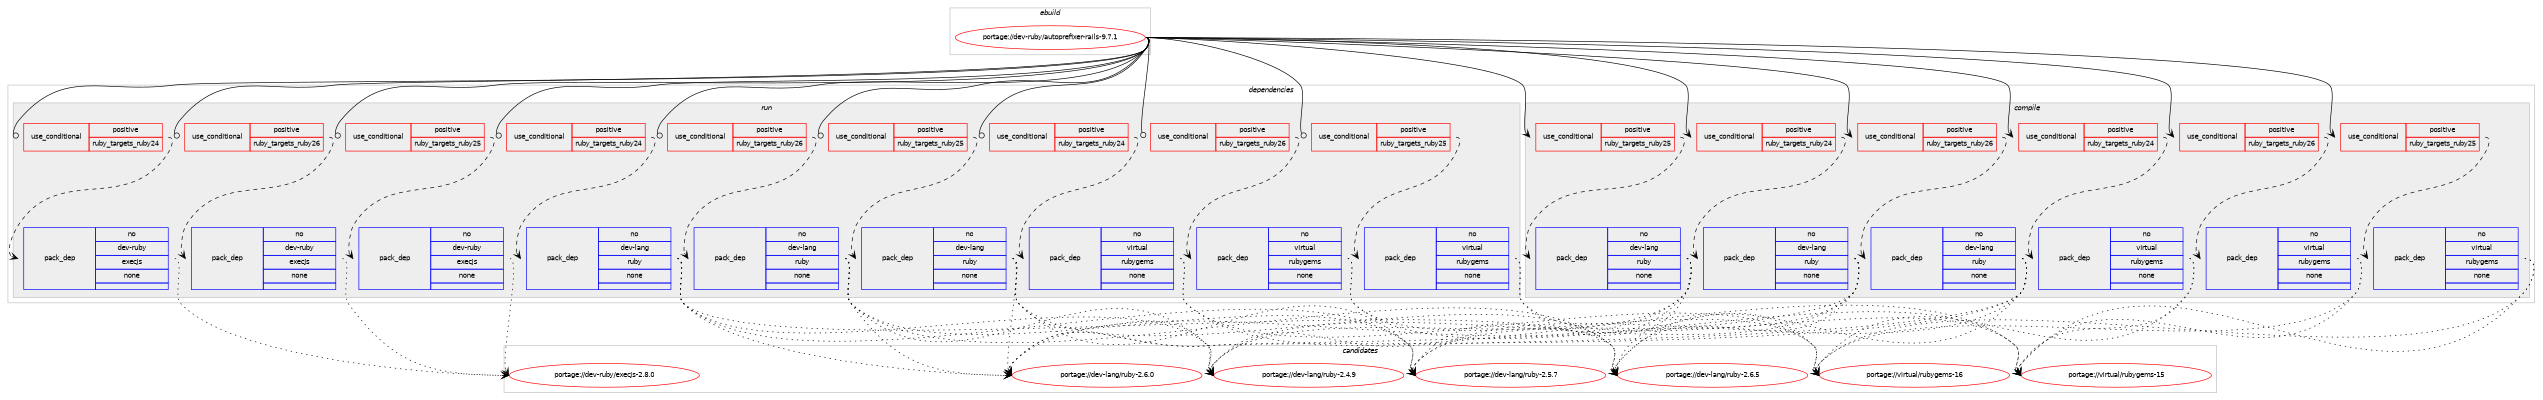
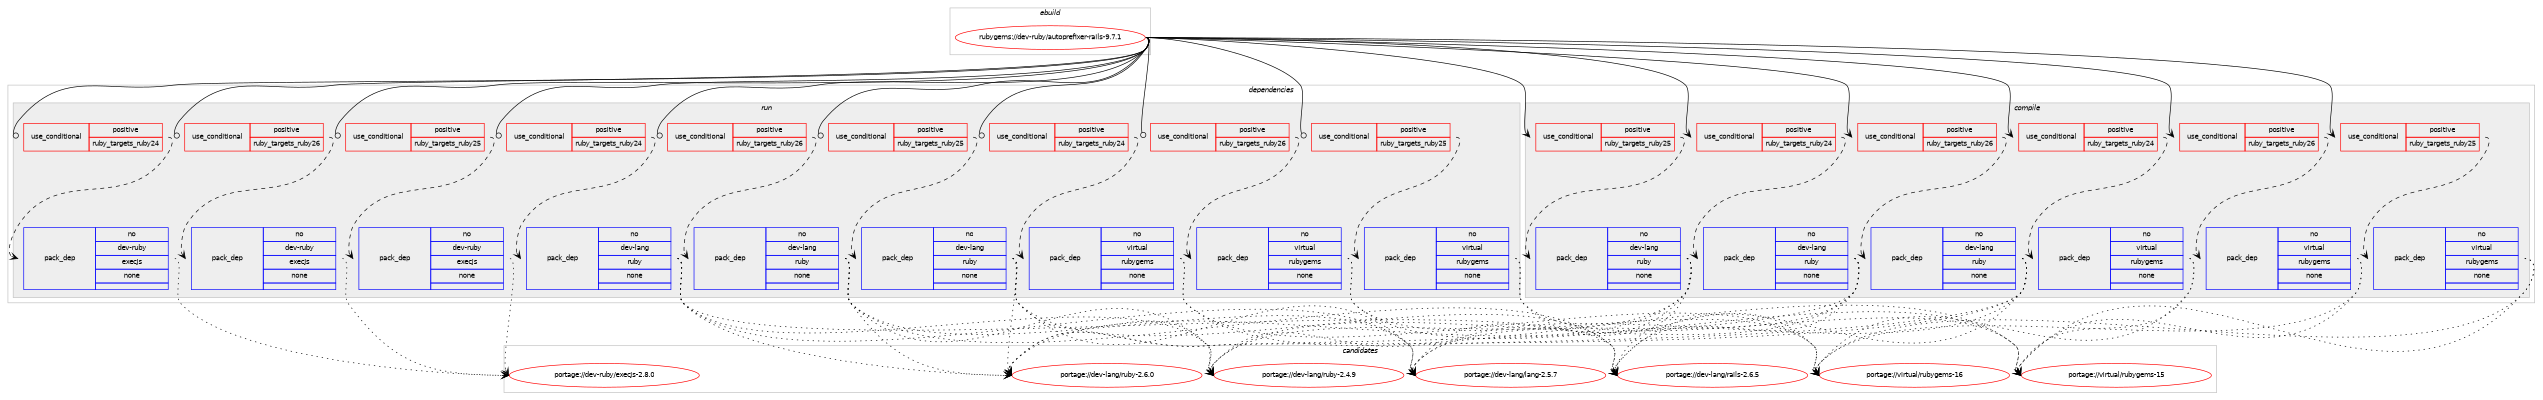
  digraph {
    compound=true
    concentrate=true
    fontname=Helvetica
    fontsize=10
    newrank=true
    rankdir=TB
    ranksep=1.5
    node [color=red fontname=Helvetica fontsize=10 shape=none]
    edge [arrowhead=vee headport=w style=dotted tailport=e weight=100]
-   n1 [label="portage://dev-ruby/autoprefixer-rails-9.7.1" width=4 shape=""]
+   n1 [label="rubygems://dev-ruby/autoprefixer-rails-9.7.1" width=4 shape=""]
    n2 [color=blue label=<<TABLE BORDER="0" CELLBORDER="1" CELLSPACING="0" CELLPADDING="4" WIDTH="220"><TR><TD ROWSPAN="6" CELLPADDING="30">pack_dep</TD></TR><TR><TD WIDTH="110">no</TD></TR><TR><TD>dev-lang</TD></TR><TR><TD>ruby</TD></TR><TR><TD>none</TD></TR><TR><TD></TD></TR></TABLE>>]
    n3 [label=<<TABLE BORDER="0" CELLBORDER="1" CELLSPACING="0" CELLPADDING="4"><TR><TD ROWSPAN="3" CELLPADDING="10">use_conditional</TD></TR><TR><TD>positive</TD></TR><TR><TD>ruby_targets_ruby24</TD></TR></TABLE>>]
    n4 [color=blue label=<<TABLE BORDER="0" CELLBORDER="1" CELLSPACING="0" CELLPADDING="4" WIDTH="220"><TR><TD ROWSPAN="6" CELLPADDING="30">pack_dep</TD></TR><TR><TD WIDTH="110">no</TD></TR><TR><TD>virtual</TD></TR><TR><TD>rubygems</TD></TR><TR><TD>none</TD></TR><TR><TD></TD></TR></TABLE>>]
    n5 [label=<<TABLE BORDER="0" CELLBORDER="1" CELLSPACING="0" CELLPADDING="4"><TR><TD ROWSPAN="3" CELLPADDING="10">use_conditional</TD></TR><TR><TD>positive</TD></TR><TR><TD>ruby_targets_ruby24</TD></TR></TABLE>>]
    n6 [color=blue label=<<TABLE BORDER="0" CELLBORDER="1" CELLSPACING="0" CELLPADDING="4" WIDTH="220"><TR><TD ROWSPAN="6" CELLPADDING="30">pack_dep</TD></TR><TR><TD WIDTH="110">no</TD></TR><TR><TD>dev-lang</TD></TR><TR><TD>ruby</TD></TR><TR><TD>none</TD></TR><TR><TD></TD></TR></TABLE>>]
    n7 [label=<<TABLE BORDER="0" CELLBORDER="1" CELLSPACING="0" CELLPADDING="4"><TR><TD ROWSPAN="3" CELLPADDING="10">use_conditional</TD></TR><TR><TD>positive</TD></TR><TR><TD>ruby_targets_ruby25</TD></TR></TABLE>>]
    n8 [color=blue label=<<TABLE BORDER="0" CELLBORDER="1" CELLSPACING="0" CELLPADDING="4" WIDTH="220"><TR><TD ROWSPAN="6" CELLPADDING="30">pack_dep</TD></TR><TR><TD WIDTH="110">no</TD></TR><TR><TD>virtual</TD></TR><TR><TD>rubygems</TD></TR><TR><TD>none</TD></TR><TR><TD></TD></TR></TABLE>>]
    n9 [label=<<TABLE BORDER="0" CELLBORDER="1" CELLSPACING="0" CELLPADDING="4"><TR><TD ROWSPAN="3" CELLPADDING="10">use_conditional</TD></TR><TR><TD>positive</TD></TR><TR><TD>ruby_targets_ruby25</TD></TR></TABLE>>]
    n10 [color=blue label=<<TABLE BORDER="0" CELLBORDER="1" CELLSPACING="0" CELLPADDING="4" WIDTH="220"><TR><TD ROWSPAN="6" CELLPADDING="30">pack_dep</TD></TR><TR><TD WIDTH="110">no</TD></TR><TR><TD>dev-lang</TD></TR><TR><TD>ruby</TD></TR><TR><TD>none</TD></TR><TR><TD></TD></TR></TABLE>>]
    n11 [label=<<TABLE BORDER="0" CELLBORDER="1" CELLSPACING="0" CELLPADDING="4"><TR><TD ROWSPAN="3" CELLPADDING="10">use_conditional</TD></TR><TR><TD>positive</TD></TR><TR><TD>ruby_targets_ruby26</TD></TR></TABLE>>]
    n12 [color=blue label=<<TABLE BORDER="0" CELLBORDER="1" CELLSPACING="0" CELLPADDING="4" WIDTH="220"><TR><TD ROWSPAN="6" CELLPADDING="30">pack_dep</TD></TR><TR><TD WIDTH="110">no</TD></TR><TR><TD>virtual</TD></TR><TR><TD>rubygems</TD></TR><TR><TD>none</TD></TR><TR><TD></TD></TR></TABLE>>]
    n13 [label=<<TABLE BORDER="0" CELLBORDER="1" CELLSPACING="0" CELLPADDING="4"><TR><TD ROWSPAN="3" CELLPADDING="10">use_conditional</TD></TR><TR><TD>positive</TD></TR><TR><TD>ruby_targets_ruby26</TD></TR></TABLE>>]
    n14 [color=blue label=<<TABLE BORDER="0" CELLBORDER="1" CELLSPACING="0" CELLPADDING="4" WIDTH="220"><TR><TD ROWSPAN="6" CELLPADDING="30">pack_dep</TD></TR><TR><TD WIDTH="110">no</TD></TR><TR><TD>dev-lang</TD></TR><TR><TD>ruby</TD></TR><TR><TD>none</TD></TR><TR><TD></TD></TR></TABLE>>]
    n15 [label=<<TABLE BORDER="0" CELLBORDER="1" CELLSPACING="0" CELLPADDING="4"><TR><TD ROWSPAN="3" CELLPADDING="10">use_conditional</TD></TR><TR><TD>positive</TD></TR><TR><TD>ruby_targets_ruby24</TD></TR></TABLE>>]
    n16 [color=blue label=<<TABLE BORDER="0" CELLBORDER="1" CELLSPACING="0" CELLPADDING="4" WIDTH="220"><TR><TD ROWSPAN="6" CELLPADDING="30">pack_dep</TD></TR><TR><TD WIDTH="110">no</TD></TR><TR><TD>dev-ruby</TD></TR><TR><TD>execjs</TD></TR><TR><TD>none</TD></TR><TR><TD></TD></TR></TABLE>>]
    n17 [label=<<TABLE BORDER="0" CELLBORDER="1" CELLSPACING="0" CELLPADDING="4"><TR><TD ROWSPAN="3" CELLPADDING="10">use_conditional</TD></TR><TR><TD>positive</TD></TR><TR><TD>ruby_targets_ruby24</TD></TR></TABLE>>]
    n18 [color=blue label=<<TABLE BORDER="0" CELLBORDER="1" CELLSPACING="0" CELLPADDING="4" WIDTH="220"><TR><TD ROWSPAN="6" CELLPADDING="30">pack_dep</TD></TR><TR><TD WIDTH="110">no</TD></TR><TR><TD>virtual</TD></TR><TR><TD>rubygems</TD></TR><TR><TD>none</TD></TR><TR><TD></TD></TR></TABLE>>]
    n19 [label=<<TABLE BORDER="0" CELLBORDER="1" CELLSPACING="0" CELLPADDING="4"><TR><TD ROWSPAN="3" CELLPADDING="10">use_conditional</TD></TR><TR><TD>positive</TD></TR><TR><TD>ruby_targets_ruby24</TD></TR></TABLE>>]
    n20 [color=blue label=<<TABLE BORDER="0" CELLBORDER="1" CELLSPACING="0" CELLPADDING="4" WIDTH="220"><TR><TD ROWSPAN="6" CELLPADDING="30">pack_dep</TD></TR><TR><TD WIDTH="110">no</TD></TR><TR><TD>virtual</TD></TR><TR><TD>rubygems</TD></TR><TR><TD>none</TD></TR><TR><TD></TD></TR></TABLE>>]
    n21 [label=<<TABLE BORDER="0" CELLBORDER="1" CELLSPACING="0" CELLPADDING="4"><TR><TD ROWSPAN="3" CELLPADDING="10">use_conditional</TD></TR><TR><TD>positive</TD></TR><TR><TD>ruby_targets_ruby25</TD></TR></TABLE>>]
    n22 [color=blue label=<<TABLE BORDER="0" CELLBORDER="1" CELLSPACING="0" CELLPADDING="4" WIDTH="220"><TR><TD ROWSPAN="6" CELLPADDING="30">pack_dep</TD></TR><TR><TD WIDTH="110">no</TD></TR><TR><TD>dev-lang</TD></TR><TR><TD>ruby</TD></TR><TR><TD>none</TD></TR><TR><TD></TD></TR></TABLE>>]
    n23 [label=<<TABLE BORDER="0" CELLBORDER="1" CELLSPACING="0" CELLPADDING="4"><TR><TD ROWSPAN="3" CELLPADDING="10">use_conditional</TD></TR><TR><TD>positive</TD></TR><TR><TD>ruby_targets_ruby25</TD></TR></TABLE>>]
    n24 [color=blue label=<<TABLE BORDER="0" CELLBORDER="1" CELLSPACING="0" CELLPADDING="4" WIDTH="220"><TR><TD ROWSPAN="6" CELLPADDING="30">pack_dep</TD></TR><TR><TD WIDTH="110">no</TD></TR><TR><TD>dev-ruby</TD></TR><TR><TD>execjs</TD></TR><TR><TD>none</TD></TR><TR><TD></TD></TR></TABLE>>]
    n25 [label=<<TABLE BORDER="0" CELLBORDER="1" CELLSPACING="0" CELLPADDING="4"><TR><TD ROWSPAN="3" CELLPADDING="10">use_conditional</TD></TR><TR><TD>positive</TD></TR><TR><TD>ruby_targets_ruby25</TD></TR></TABLE>>]
    n26 [color=blue label=<<TABLE BORDER="0" CELLBORDER="1" CELLSPACING="0" CELLPADDING="4" WIDTH="220"><TR><TD ROWSPAN="6" CELLPADDING="30">pack_dep</TD></TR><TR><TD WIDTH="110">no</TD></TR><TR><TD>dev-lang</TD></TR><TR><TD>ruby</TD></TR><TR><TD>none</TD></TR><TR><TD></TD></TR></TABLE>>]
    n27 [label=<<TABLE BORDER="0" CELLBORDER="1" CELLSPACING="0" CELLPADDING="4"><TR><TD ROWSPAN="3" CELLPADDING="10">use_conditional</TD></TR><TR><TD>positive</TD></TR><TR><TD>ruby_targets_ruby26</TD></TR></TABLE>>]
    n28 [color=blue label=<<TABLE BORDER="0" CELLBORDER="1" CELLSPACING="0" CELLPADDING="4" WIDTH="220"><TR><TD ROWSPAN="6" CELLPADDING="30">pack_dep</TD></TR><TR><TD WIDTH="110">no</TD></TR><TR><TD>dev-ruby</TD></TR><TR><TD>execjs</TD></TR><TR><TD>none</TD></TR><TR><TD></TD></TR></TABLE>>]
    n29 [label=<<TABLE BORDER="0" CELLBORDER="1" CELLSPACING="0" CELLPADDING="4"><TR><TD ROWSPAN="3" CELLPADDING="10">use_conditional</TD></TR><TR><TD>positive</TD></TR><TR><TD>ruby_targets_ruby26</TD></TR></TABLE>>]
    n30 [color=blue label=<<TABLE BORDER="0" CELLBORDER="1" CELLSPACING="0" CELLPADDING="4" WIDTH="220"><TR><TD ROWSPAN="6" CELLPADDING="30">pack_dep</TD></TR><TR><TD WIDTH="110">no</TD></TR><TR><TD>virtual</TD></TR><TR><TD>rubygems</TD></TR><TR><TD>none</TD></TR><TR><TD></TD></TR></TABLE>>]
    n31 [label=<<TABLE BORDER="0" CELLBORDER="1" CELLSPACING="0" CELLPADDING="4"><TR><TD ROWSPAN="3" CELLPADDING="10">use_conditional</TD></TR><TR><TD>positive</TD></TR><TR><TD>ruby_targets_ruby26</TD></TR></TABLE>>]
    n32 [label="portage://dev-lang/ruby-2.6.0" width=4 shape=""]
-   n33 [label="portage://dev-lang/ruby-2.6.5" width=4 shape=""]
-   n34 [label="portage://dev-lang/ruby-2.5.7" width=4 shape=""]
+   n33 [label="portage://dev-lang/rails-2.6.5" width=4 shape=""]
+   n34 [label="portage://dev-lang/lang-2.5.7" width=4 shape=""]
    n35 [label="portage://dev-lang/ruby-2.4.9" width=4 shape=""]
    n36 [label="portage://virtual/rubygems-16" width=4 shape=""]
    n37 [label="portage://virtual/rubygems-15" width=4 shape=""]
    n38 [label="portage://dev-ruby/execjs-2.8.0" width=4 shape=""]
    subgraph cluster_1 {
      color=gray
      label=<<i>ebuild</i>>
      rank=same
      n1
    }
    subgraph cluster_2 {
      color=gray
      label=<<i>dependencies</i>>
      subgraph cluster_3 {
        color=gray
        fillcolor="#eeeeee"
        label=<<i>compile</i>>
        style=filled
        subgraph sub_4 {
          color=gray
          fillcolor="#eeeeee"
          label=<<i>compile</i>>
          style=filled
          n3
          subgraph sub_5 {
            color=gray
            fillcolor="#eeeeee"
            label=<<i>compile</i>>
            style=filled
            n2
          }
        }
        subgraph sub_6 {
          color=gray
          fillcolor="#eeeeee"
          label=<<i>compile</i>>
          style=filled
          n5
          subgraph sub_7 {
            color=gray
            fillcolor="#eeeeee"
            label=<<i>compile</i>>
            style=filled
            n4
          }
        }
        subgraph sub_8 {
          color=gray
          fillcolor="#eeeeee"
          label=<<i>compile</i>>
          style=filled
          n7
          subgraph sub_9 {
            color=gray
            fillcolor="#eeeeee"
            label=<<i>compile</i>>
            style=filled
            n6
          }
        }
        subgraph sub_10 {
          color=gray
          fillcolor="#eeeeee"
          label=<<i>compile</i>>
          style=filled
          n9
          subgraph sub_11 {
            color=gray
            fillcolor="#eeeeee"
            label=<<i>compile</i>>
            style=filled
            n8
          }
        }
        subgraph sub_12 {
          color=gray
          fillcolor="#eeeeee"
          label=<<i>compile</i>>
          style=filled
          n11
          subgraph sub_13 {
            color=gray
            fillcolor="#eeeeee"
            label=<<i>compile</i>>
            style=filled
            n10
          }
        }
        subgraph sub_14 {
          color=gray
          fillcolor="#eeeeee"
          label=<<i>compile</i>>
          style=filled
          n13
          subgraph sub_15 {
            color=gray
            fillcolor="#eeeeee"
            label=<<i>compile</i>>
            style=filled
            n12
          }
        }
      }
      subgraph cluster_16 {
        color=gray
        fillcolor="#eeeeee"
        label=<<i>compile and run</i>>
        style=filled
      }
      subgraph cluster_17 {
        color=gray
        fillcolor="#eeeeee"
        label=<<i>run</i>>
        style=filled
        subgraph sub_18 {
          color=gray
          fillcolor="#eeeeee"
          label=<<i>run</i>>
          style=filled
          n15
          subgraph sub_19 {
            color=gray
            fillcolor="#eeeeee"
            label=<<i>run</i>>
            style=filled
            n14
          }
        }
        subgraph sub_20 {
          color=gray
          fillcolor="#eeeeee"
          label=<<i>run</i>>
          style=filled
          n17
          subgraph sub_21 {
            color=gray
            fillcolor="#eeeeee"
            label=<<i>run</i>>
            style=filled
            n16
          }
        }
        subgraph sub_22 {
          color=gray
          fillcolor="#eeeeee"
          label=<<i>run</i>>
          style=filled
          n19
          subgraph sub_23 {
            color=gray
            fillcolor="#eeeeee"
            label=<<i>run</i>>
            style=filled
            n18
          }
        }
        subgraph sub_24 {
          color=gray
          fillcolor="#eeeeee"
          label=<<i>run</i>>
          style=filled
          n21
          subgraph sub_25 {
            color=gray
            fillcolor="#eeeeee"
            label=<<i>run</i>>
            style=filled
            n20
          }
        }
        subgraph sub_26 {
          color=gray
          fillcolor="#eeeeee"
          label=<<i>run</i>>
          style=filled
          n23
          subgraph sub_27 {
            color=gray
            fillcolor="#eeeeee"
            label=<<i>run</i>>
            style=filled
            n22
          }
        }
        subgraph sub_28 {
          color=gray
          fillcolor="#eeeeee"
          label=<<i>run</i>>
          style=filled
          n25
          subgraph sub_29 {
            color=gray
            fillcolor="#eeeeee"
            label=<<i>run</i>>
            style=filled
            n24
          }
        }
        subgraph sub_30 {
          color=gray
          fillcolor="#eeeeee"
          label=<<i>run</i>>
          style=filled
          n27
          subgraph sub_31 {
            color=gray
            fillcolor="#eeeeee"
            label=<<i>run</i>>
            style=filled
            n26
          }
        }
        subgraph sub_32 {
          color=gray
          fillcolor="#eeeeee"
          label=<<i>run</i>>
          style=filled
          n29
          subgraph sub_33 {
            color=gray
            fillcolor="#eeeeee"
            label=<<i>run</i>>
            style=filled
            n28
          }
        }
        subgraph sub_34 {
          color=gray
          fillcolor="#eeeeee"
          label=<<i>run</i>>
          style=filled
          n31
          subgraph sub_35 {
            color=gray
            fillcolor="#eeeeee"
            label=<<i>run</i>>
            style=filled
            n30
          }
        }
      }
    }
    subgraph cluster_36 {
      color=gray
      label=<<i>candidates</i>>
      rank=same
      subgraph sub_37 {
        color=black
        label=<<i>candidates</i>>
        nodesep=1
        rank=same
        n32
        n33
        n34
        n35
      }
      subgraph sub_38 {
        color=black
        label=<<i>candidates</i>>
        nodesep=1
        rank=same
        n36
        n37
      }
      subgraph sub_39 {
        color=black
        label=<<i>candidates</i>>
        nodesep=1
        rank=same
        n32
        n33
        n34
        n35
      }
      subgraph sub_40 {
        color=black
        label=<<i>candidates</i>>
        nodesep=1
        rank=same
        n36
        n37
      }
      subgraph sub_41 {
        color=black
        label=<<i>candidates</i>>
        nodesep=1
        rank=same
        n32
        n33
        n34
        n35
      }
      subgraph sub_42 {
        color=black
        label=<<i>candidates</i>>
        nodesep=1
        rank=same
        n36
        n37
      }
      subgraph sub_43 {
        color=black
        label=<<i>candidates</i>>
        nodesep=1
        rank=same
        n32
        n33
        n34
        n35
      }
      subgraph sub_44 {
        color=black
        label=<<i>candidates</i>>
        nodesep=1
        rank=same
        n38
      }
      subgraph sub_45 {
        color=black
        label=<<i>candidates</i>>
        nodesep=1
        rank=same
        n36
        n37
      }
      subgraph sub_46 {
        color=black
        label=<<i>candidates</i>>
        nodesep=1
        rank=same
        n32
        n33
        n34
        n35
      }
      subgraph sub_47 {
        color=black
        label=<<i>candidates</i>>
        nodesep=1
        rank=same
        n38
      }
      subgraph sub_48 {
        color=black
        label=<<i>candidates</i>>
        nodesep=1
        rank=same
        n36
        n37
      }
      subgraph sub_49 {
        color=black
        label=<<i>candidates</i>>
        nodesep=1
        rank=same
        n32
        n33
        n34
        n35
      }
      subgraph sub_50 {
        color=black
        label=<<i>candidates</i>>
        nodesep=1
        rank=same
        n38
      }
      subgraph sub_51 {
        color=black
        label=<<i>candidates</i>>
        nodesep=1
        rank=same
        n36
        n37
      }
    }
    n1 -> n3 [style=solid weight=20]
    n1 -> n5 [style=solid weight=20]
    n1 -> n7 [style=solid weight=20]
    n1 -> n9 [style=solid weight=20]
    n1 -> n11 [style=solid weight=20]
    n1 -> n13 [style=solid weight=20]
    n1 -> n15 [arrowhead=odot style=solid weight=20]
    n1 -> n17 [arrowhead=odot style=solid weight=20]
    n1 -> n19 [arrowhead=odot style=solid weight=20]
    n1 -> n21 [arrowhead=odot style=solid weight=20]
    n1 -> n23 [arrowhead=odot style=solid weight=20]
    n1 -> n25 [arrowhead=odot style=solid weight=20]
    n1 -> n27 [arrowhead=odot style=solid weight=20]
    n1 -> n29 [arrowhead=odot style=solid weight=20]
    n1 -> n31 [arrowhead=odot style=solid weight=20]
    n2 -> n32
    n2 -> n33
    n2 -> n34
    n2 -> n35
    n3 -> n2 [style=dashed weight=20]
    n4 -> n36
    n4 -> n37
    n5 -> n4 [style=dashed weight=20]
    n6 -> n32
    n6 -> n33
    n6 -> n34
    n6 -> n35
    n7 -> n6 [style=dashed weight=20]
    n8 -> n36
    n8 -> n37
    n9 -> n8 [style=dashed weight=20]
    n10 -> n32
    n10 -> n33
    n10 -> n34
    n10 -> n35
    n11 -> n10 [style=dashed weight=20]
    n12 -> n36
    n12 -> n37
    n13 -> n12 [style=dashed weight=20]
    n14 -> n32
    n14 -> n33
    n14 -> n34
    n14 -> n35
    n15 -> n14 [style=dashed weight=20]
    n16 -> n38
    n17 -> n16 [style=dashed weight=20]
    n18 -> n36
    n18 -> n37
    n19 -> n18 [style=dashed weight=20]
    n20 -> n36
    n20 -> n37
    n21 -> n20 [style=dashed weight=20]
    n22 -> n32
    n22 -> n33
    n22 -> n34
    n22 -> n35
    n23 -> n22 [style=dashed weight=20]
    n24 -> n38
    n25 -> n24 [style=dashed weight=20]
    n26 -> n32
    n26 -> n33
    n26 -> n34
    n26 -> n35
    n27 -> n26 [style=dashed weight=20]
    n28 -> n38
    n29 -> n28 [style=dashed weight=20]
    n30 -> n36
    n30 -> n37
    n31 -> n30 [style=dashed weight=20]
  }
